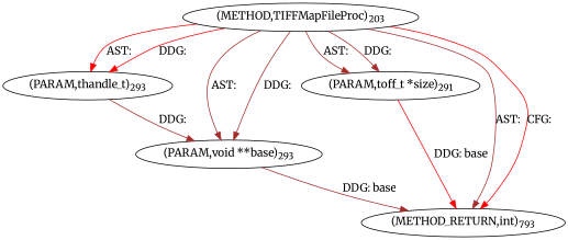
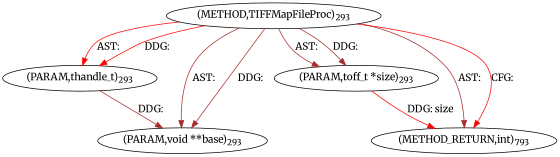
  digraph {
    fontname=Merriweather
    node [fontname=Merriweather]
    edge [color=brown fontname=Merriweather]
-   n1 [label=<(METHOD,TIFFMapFileProc)<SUB>203</SUB>>]
+   n1 [label=<(METHOD,TIFFMapFileProc)<SUB>293</SUB>>]
    n2 [label=<(PARAM,thandle_t)<SUB>293</SUB>>]
    n3 [label=<(PARAM,void **base)<SUB>293</SUB>>]
-   n4 [label=<(PARAM,toff_t *size)<SUB>291</SUB>>]
+   n4 [label=<(PARAM,toff_t *size)<SUB>293</SUB>>]
    n5 [label=<(METHOD_RETURN,int)<SUB>793</SUB>>]
    n1 -> n2 [color=red label="AST: "]
    n1 -> n2 [color=red label="DDG: "]
    n1 -> n3 [label="AST: "]
    n1 -> n3 [label="DDG: "]
    n1 -> n4 [label="AST: "]
    n1 -> n4 [label="DDG: "]
    n1 -> n5 [label="AST: "]
    n1 -> n5 [color=red label="CFG: "]
    n2 -> n3 [label="DDG: "]
-   n3 -> n5 [label="DDG: base"]
-   n4 -> n5 [color=red label="DDG: base"]
+   n4 -> n5 [color=red label="DDG: size"]
  }
